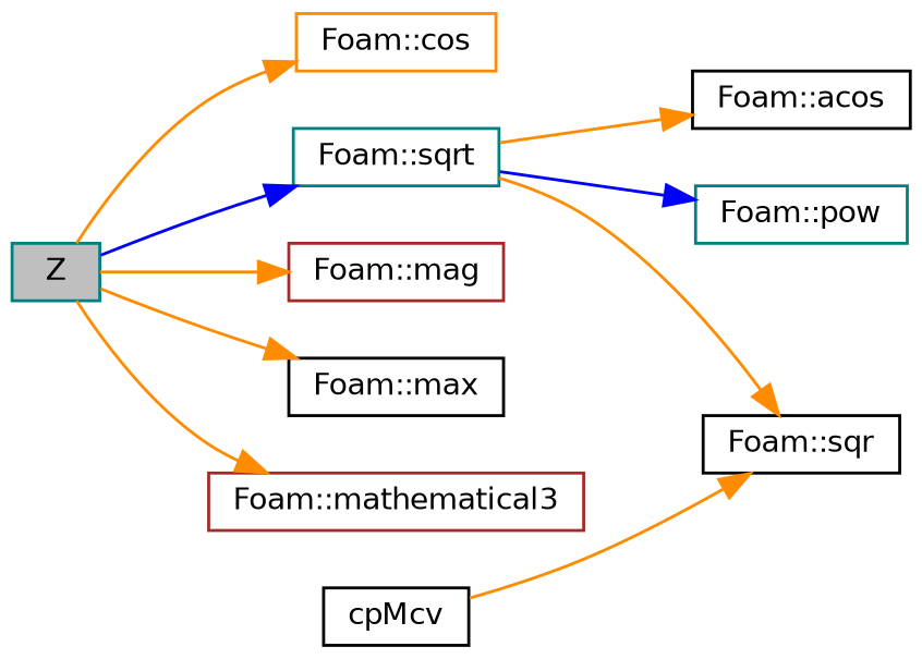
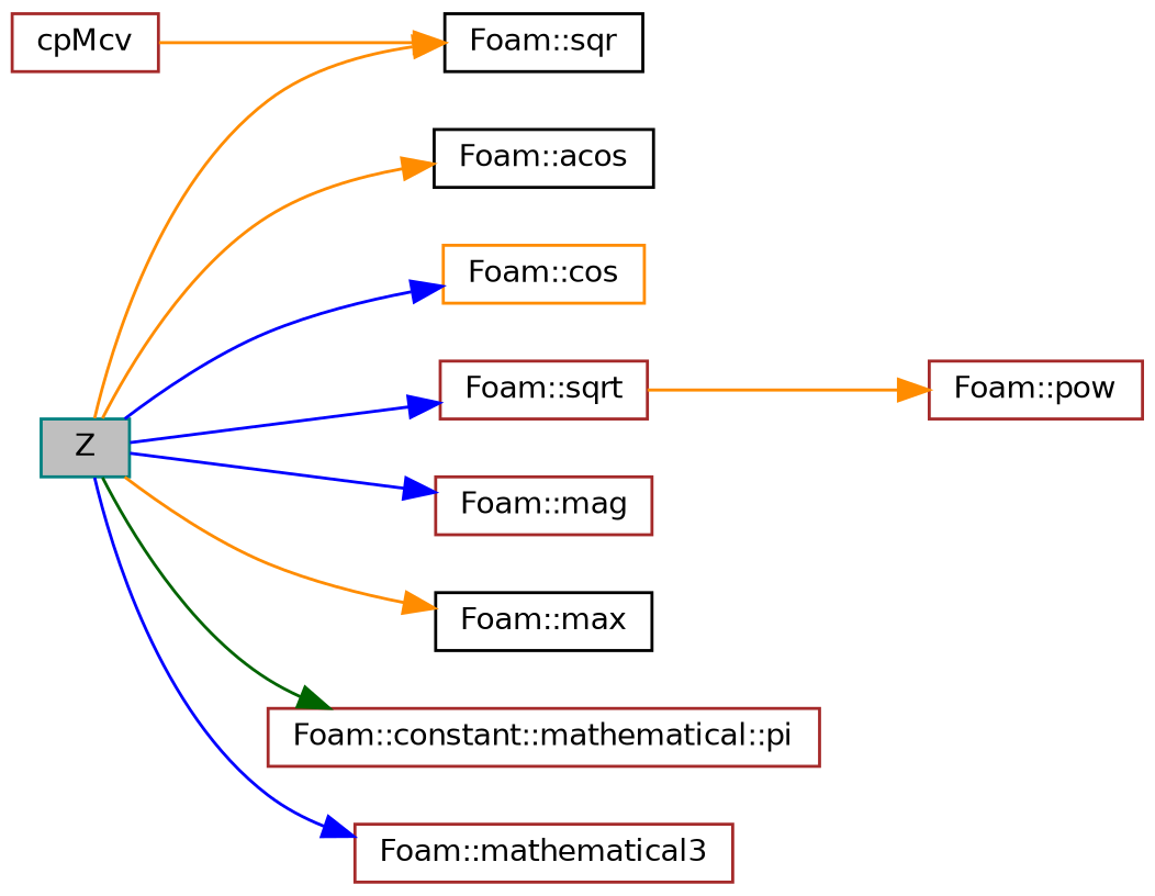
  digraph {
    rankdir=LR
    node [color=brown fontname=Helvetica fontsize=10 shape=record]
    edge [color=darkorange fontname=Helvetica fontsize=10 labelfontname=Helvetica labelfontsize=10 style=solid]
    n1 [color=teal fillcolor=grey75 fontcolor=black height=0.2 label=Z style=filled width=0.4]
    n2 [color=black height=0.2 label="Foam::acos" width=0.4]
    n3 [color=darkorange height=0.2 label="Foam::cos" width=0.4]
    n4 [color=black height=0.2 label="Foam::sqr" width=0.4]
-   n5 [color=teal height=0.2 label="Foam::sqrt" width=0.4]
+   n5 [height=0.2 label="Foam::sqrt" width=0.4]
    n6 [height=0.2 label="Foam::mag" width=0.4]
    n7 [color=black height=0.2 label="Foam::max" width=0.4]
+   n8 [height=0.2 label="Foam::constant::mathematical::pi" width=0.4]
    n9 [height=0.2 label="Foam::mathematical3" width=0.4]
-   n10 [color=black height=0.2 label=cpMcv width=0.4]
-   n11 [color=teal height=0.2 label="Foam::pow" width=0.4]
-   n5 -> n2
-   n1 -> n3
-   n5 -> n4
+   n10 [height=0.2 label=cpMcv width=0.4]
+   n11 [height=0.2 label="Foam::pow" width=0.4]
+   n1 -> n2
+   n1 -> n3 [color=blue]
+   n1 -> n4
    n1 -> n5 [color=blue]
-   n1 -> n6
+   n1 -> n6 [color=blue]
    n1 -> n7
-   n1 -> n9
-   n5 -> n11 [color=blue]
+   n1 -> n8 [color=darkgreen]
+   n1 -> n9 [color=blue]
+   n5 -> n11
    n10 -> n4
  }
